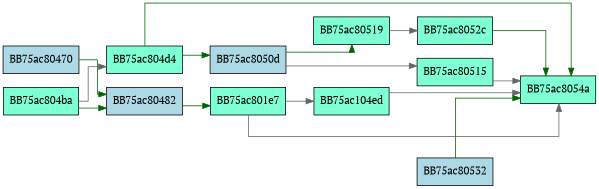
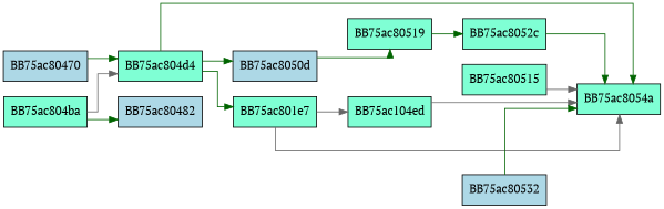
  digraph {
    fontname="PT Serif"
    rankdir=LR
    splines=ortho
    node [fillcolor=aquamarine fontname="PT Serif" shape=box style=filled]
    edge [color=darkgreen fontname="PT Serif"]
    BB75ac80470 [fillcolor=lightblue]
    BB75ac80482 [fillcolor=lightblue]
    BB75ac8050d [fillcolor=lightblue]
    BB75ac80519
    BB75ac80515
    BB75ac804ba
    BB75ac804d4
    BB75ac8052c
    BB75ac8054a
    n10 [label=BB75ac801e7]
    n11 [label=BB75ac104ed]
    BB75ac80532 [fillcolor=lightblue]
-   BB75ac80470 -> BB75ac80482
+   BB75ac80470 -> BB75ac804d4
    BB75ac8050d -> BB75ac80519
-   BB75ac8050d -> BB75ac80515 [color=gray40]
-   BB75ac80519 -> BB75ac8052c [color=gray40]
+   BB75ac80519 -> BB75ac8052c
    BB75ac80515 -> BB75ac8054a [color=gray40]
    BB75ac804ba -> BB75ac80482
    BB75ac804ba -> BB75ac804d4 [color=gray40]
    BB75ac804d4 -> BB75ac8050d
    BB75ac804d4 -> BB75ac8054a
-   BB75ac80482 -> n10
+   BB75ac804d4 -> n10
    BB75ac8052c -> BB75ac8054a
    n10 -> BB75ac8054a [color=gray40]
    n10 -> n11 [color=gray40]
    n11 -> BB75ac8054a [color=gray40]
    BB75ac80532 -> BB75ac8054a
  }
